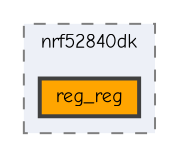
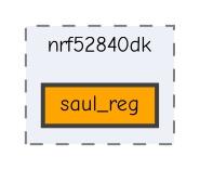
  digraph {
    compound=true
    rankdir=LR
    fontname="Comic Neue"
-   n1 [color=grey25 fillcolor=orange fontname="Comic Neue" fontsize=10 height=0.2 label=reg_reg shape=box style="filled,bold" width=0.4]
+   n1 [color=grey25 fillcolor=orange fontname="Comic Neue" fontsize=10 height=0.2 label=saul_reg shape=box style="filled,bold" width=0.4]
    subgraph cluster_1 {
      bgcolor="#edf0f7"
      fontsize=10
      label=nrf52840dk
      pencolor=grey50
      style="filled,dashed"
      n1
    }
  }
